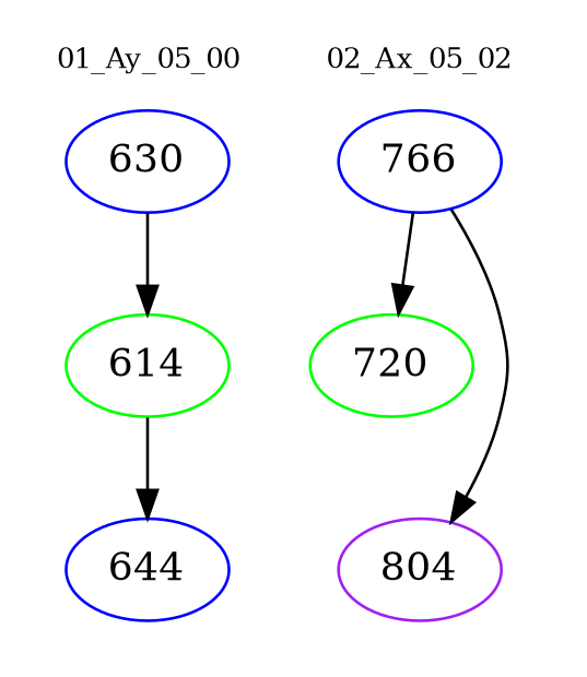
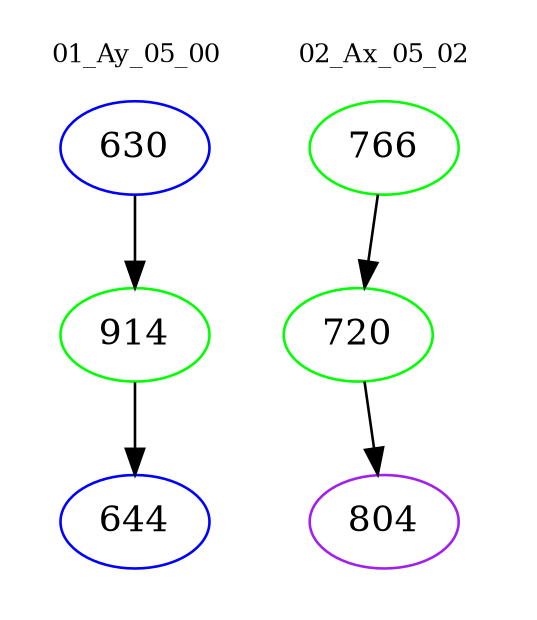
  digraph {
    node [color=blue]
    edge [color=black]
    n1 [label=630]
-   n2 [color=green label=614]
+   n2 [color=green label=914]
    n3 [label=644]
-   n4 [label=766]
+   n4 [color=green label=766]
    n5 [color=green label=720]
    n6 [color=purple label=804]
    subgraph cluster_1 {
      color=white
      fontsize=10
      label="01_Ay_05_00"
      n1
      n2
      n3
    }
    subgraph cluster_2 {
      color=white
      fontsize=10
      label="02_Ax_05_02"
      n4
      n5
      n6
    }
    n1 -> n2
    n2 -> n3
    n4 -> n5
-   n4 -> n6
+   n5 -> n6
  }
